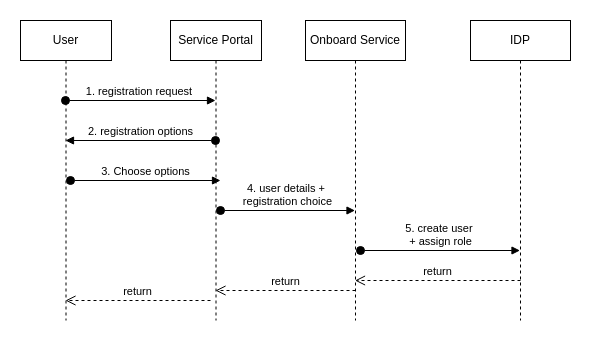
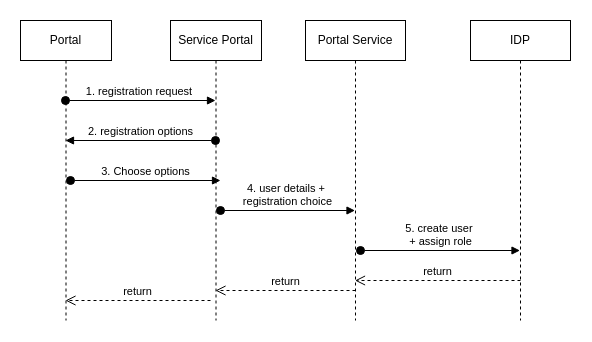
  <mxCell id="0" />
  <mxCell id="1" parent="0" />
- <mxCell id="2" value="User" style="shape=umlLifeline;perimeter=lifelinePerimeter;whiteSpace=wrap;html=1;container=1;dropTarget=0;collapsible=0;recursiveResize=0;outlineConnect=0;portConstraint=eastwest;newEdgeStyle={&quot;curved&quot;:0,&quot;rounded&quot;:0};" vertex="1" parent="1"><mxGeometry x="20" y="20" width="91" height="300" as="geometry" /></mxCell>
- <mxCell id="3" value="Onboard Service" style="shape=umlLifeline;perimeter=lifelinePerimeter;whiteSpace=wrap;html=1;container=1;dropTarget=0;collapsible=0;recursiveResize=0;outlineConnect=0;portConstraint=eastwest;newEdgeStyle={&quot;curved&quot;:0,&quot;rounded&quot;:0};" vertex="1" parent="1"><mxGeometry x="305" y="20" width="100" height="300" as="geometry" /></mxCell>
+ <mxCell id="2" value="Portal" style="shape=umlLifeline;perimeter=lifelinePerimeter;whiteSpace=wrap;html=1;container=1;dropTarget=0;collapsible=0;recursiveResize=0;outlineConnect=0;portConstraint=eastwest;newEdgeStyle={&quot;curved&quot;:0,&quot;rounded&quot;:0};" vertex="1" parent="1"><mxGeometry x="20" y="20" width="91" height="300" as="geometry" /></mxCell>
+ <mxCell id="3" value="Portal Service" style="shape=umlLifeline;perimeter=lifelinePerimeter;whiteSpace=wrap;html=1;container=1;dropTarget=0;collapsible=0;recursiveResize=0;outlineConnect=0;portConstraint=eastwest;newEdgeStyle={&quot;curved&quot;:0,&quot;rounded&quot;:0};" vertex="1" parent="1"><mxGeometry x="305" y="20" width="100" height="300" as="geometry" /></mxCell>
  <mxCell id="4" value="IDP" style="shape=umlLifeline;perimeter=lifelinePerimeter;whiteSpace=wrap;html=1;container=1;dropTarget=0;collapsible=0;recursiveResize=0;outlineConnect=0;portConstraint=eastwest;newEdgeStyle={&quot;curved&quot;:0,&quot;rounded&quot;:0};" vertex="1" parent="1"><mxGeometry x="470" y="20" width="100" height="300" as="geometry" /></mxCell>
  <mxCell id="5" value="Service Portal" style="shape=umlLifeline;perimeter=lifelinePerimeter;whiteSpace=wrap;html=1;container=1;dropTarget=0;collapsible=0;recursiveResize=0;outlineConnect=0;portConstraint=eastwest;newEdgeStyle={&quot;curved&quot;:0,&quot;rounded&quot;:0};" vertex="1" parent="1"><mxGeometry x="170" y="20" width="91" height="300" as="geometry" /></mxCell>
  <mxCell id="6" value="1. registration request&amp;nbsp;" style="html=1;verticalAlign=bottom;startArrow=oval;startFill=1;endArrow=block;startSize=8;curved=0;rounded=0;" edge="1" parent="1"><mxGeometry width="60" relative="1" as="geometry"><mxPoint x="65" y="100" as="sourcePoint" /><mxPoint x="215" y="100" as="targetPoint" /></mxGeometry></mxCell>
  <mxCell id="7" value="2. registration options" style="html=1;verticalAlign=bottom;startArrow=oval;startFill=1;endArrow=block;startSize=8;curved=0;rounded=0;" edge="1" parent="1"><mxGeometry width="60" relative="1" as="geometry"><mxPoint x="215" y="140" as="sourcePoint" /><mxPoint x="65" y="140" as="targetPoint" /></mxGeometry></mxCell>
  <mxCell id="8" value="3. Choose options" style="html=1;verticalAlign=bottom;startArrow=oval;startFill=1;endArrow=block;startSize=8;curved=0;rounded=0;" edge="1" parent="1"><mxGeometry width="60" relative="1" as="geometry"><mxPoint x="70" y="180" as="sourcePoint" /><mxPoint x="220" y="180" as="targetPoint" /></mxGeometry></mxCell>
  <mxCell id="9" value="4. user details +&amp;nbsp;&lt;div&gt;registration choice&lt;/div&gt;" style="html=1;verticalAlign=bottom;startArrow=oval;startFill=1;endArrow=block;startSize=8;curved=0;rounded=0;" edge="1" parent="1" target="3"><mxGeometry width="60" relative="1" as="geometry"><mxPoint x="220" y="210" as="sourcePoint" /><mxPoint x="330" y="210" as="targetPoint" /></mxGeometry></mxCell>
  <mxCell id="10" value="5. create user&amp;nbsp;&lt;div&gt;+ assign role&lt;/div&gt;" style="html=1;verticalAlign=bottom;startArrow=oval;startFill=1;endArrow=block;startSize=8;curved=0;rounded=0;" edge="1" parent="1" target="4"><mxGeometry width="60" relative="1" as="geometry"><mxPoint x="360" y="250" as="sourcePoint" /><mxPoint x="495" y="250" as="targetPoint" /></mxGeometry></mxCell>
  <mxCell id="11" value="return" style="html=1;verticalAlign=bottom;endArrow=open;dashed=1;endSize=8;curved=0;rounded=0;" edge="1" parent="1" target="3"><mxGeometry relative="1" as="geometry"><mxPoint x="520" y="280" as="sourcePoint" /><mxPoint x="440" y="280" as="targetPoint" /></mxGeometry></mxCell>
  <mxCell id="12" value="return" style="html=1;verticalAlign=bottom;endArrow=open;dashed=1;endSize=8;curved=0;rounded=0;" edge="1" parent="1" target="5"><mxGeometry relative="1" as="geometry"><mxPoint x="355" y="290" as="sourcePoint" /><mxPoint x="230" y="290" as="targetPoint" /></mxGeometry></mxCell>
  <mxCell id="13" value="return" style="html=1;verticalAlign=bottom;endArrow=open;dashed=1;endSize=8;curved=0;rounded=0;" edge="1" parent="1" target="2"><mxGeometry relative="1" as="geometry"><mxPoint x="210" y="300" as="sourcePoint" /><mxPoint x="70" y="300" as="targetPoint" /></mxGeometry></mxCell>
